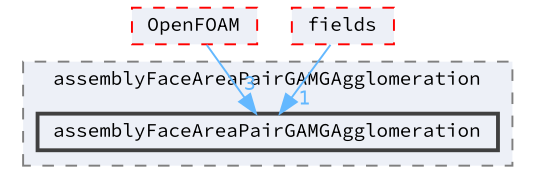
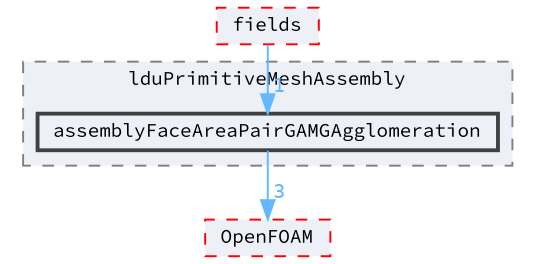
  digraph {
    compound=true
    fontname="Source Code Pro"
    node [color=red fillcolor="#edf0f7" fontname="Source Code Pro" fontsize=10 shape=box style="filled,dashed"]
    edge [color=steelblue1 fontcolor=steelblue1 fontname="Source Code Pro" fontsize=10 labeldistance=1.5 labelfontname=Helvetica labelfontsize=10]
    n1 [color=grey25 height=0.2 label=assemblyFaceAreaPairGAMGAgglomeration style="filled,bold" width=0.4]
    n2 [height=0.2 label=OpenFOAM width=0.4]
    n3 [height=0.2 label=fields width=0.4]
    subgraph cluster_1 {
      bgcolor="#edf0f7"
      fontsize=10
-     label=assemblyFaceAreaPairGAMGAgglomeration
+     label=lduPrimitiveMeshAssembly
      pencolor=grey50
      style="filled,dashed"
      n1
    }
-   n2 -> n1 [headlabel=3]
+   n1 -> n2 [headlabel=3]
    n3 -> n1 [headlabel=1]
  }
